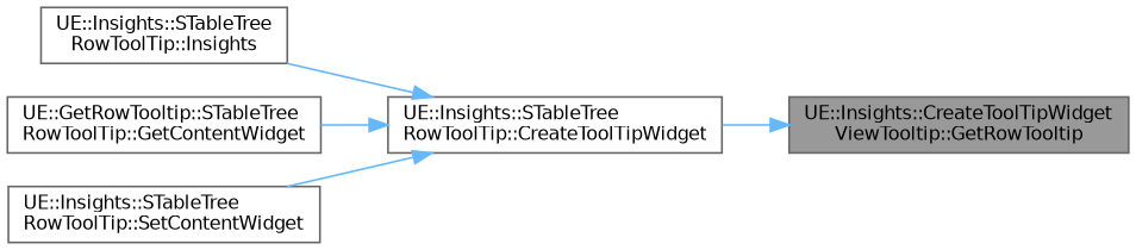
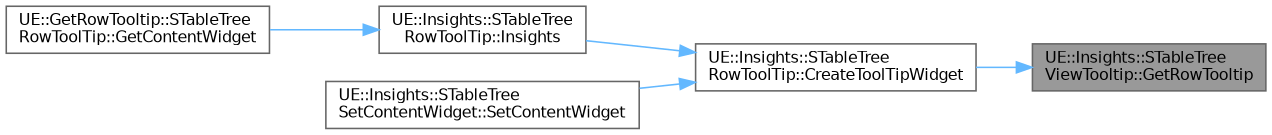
  digraph {
    rankdir=RL
    node [color=grey40 fillcolor=white fontname=Helvetica fontsize=10 shape=box style=filled]
    edge [color=steelblue1 dir=back fontname=Helvetica fontsize=10 labelfontname=Helvetica labelfontsize=10 style=solid]
-   n1 [color=gray40 fillcolor=grey60 fontcolor=black height=0.2 label="UE::Insights::CreateToolTipWidget\lViewTooltip::GetRowTooltip" width=0.4]
+   n1 [color=gray40 fillcolor=grey60 fontcolor=black height=0.2 label="UE::Insights::STableTree\lViewTooltip::GetRowTooltip" width=0.4]
    n2 [height=0.2 label="UE::Insights::STableTree\lRowToolTip::CreateToolTipWidget" width=0.4]
    n3 [height=0.2 label="UE::Insights::STableTree\lRowToolTip::Insights" width=0.4]
    n4 [height=0.2 label="UE::GetRowTooltip::STableTree\lRowToolTip::GetContentWidget" width=0.4]
-   n5 [height=0.2 label="UE::Insights::STableTree\lRowToolTip::SetContentWidget" width=0.4]
+   n5 [height=0.2 label="UE::Insights::STableTree\lSetContentWidget::SetContentWidget" width=0.4]
    n1 -> n2
    n2 -> n3
-   n2 -> n4
+   n3 -> n4
    n2 -> n5
  }
